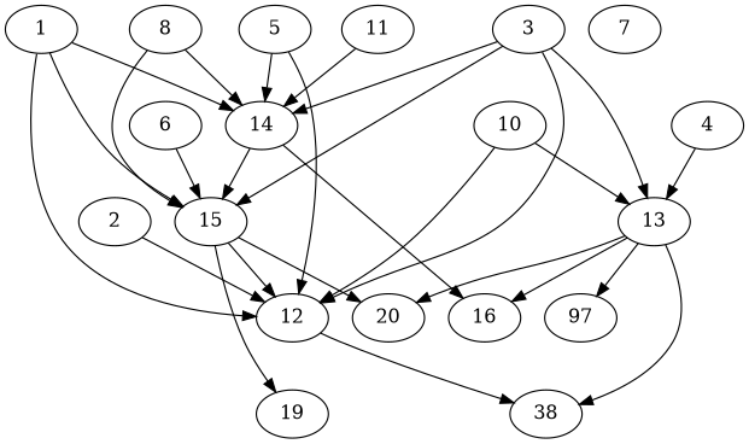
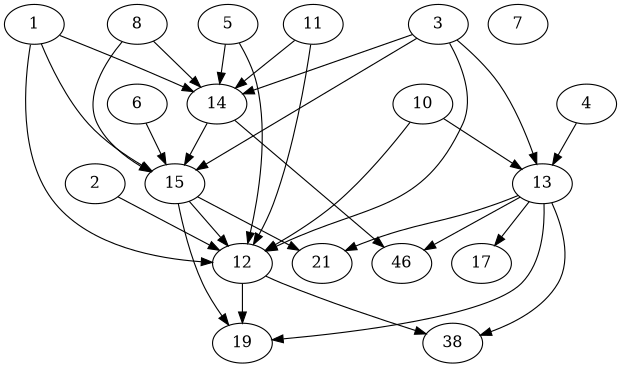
  digraph {
    node [alpha=0.11]
    1 [alpha=0.14 expect_size=12569600]
    12 [expect_size=26799104]
    14 [alpha=0.13 expect_size=17337344]
    15 [alpha=0.07 expect_size=38241280]
    n5 [expect_size=15991808 label=38]
    19 [alpha=0.08 expect_size=9145344]
-   16 [alpha=0.07 expect_size=17685504]
-   20 [alpha=0.03 expect_size=12684288]
+   16 [alpha=0.07 expect_size=17685504 label=46]
+   20 [alpha=0.03 expect_size=12684288 label=21]
    2 [alpha=0.04 expect_size=51152896]
    3 [alpha=0.12 expect_size=34922496]
    13 [alpha=0.19 expect_size=35940352]
-   17 [alpha=0.19 expect_size=52170752 label=97]
+   17 [alpha=0.19 expect_size=52170752]
    4 [alpha=0.09 expect_size=30187520]
    5 [expect_size=48395264]
    6 [alpha=0.15 expect_size=9644032]
    7 [alpha=0.05 expect_size=6436864]
    8 [alpha=0.17 expect_size=21875712]
    10 [alpha=0.03 expect_size=26797056]
    11 [alpha=0.03 expect_size=40967168]
    1 -> 12
    1 -> 14
    1 -> 15
    12 -> n5
+   12 -> 19
    14 -> 15
    14 -> 16
    15 -> 12
    15 -> 19
    15 -> 20
    2 -> 12
    3 -> 12
    3 -> 14
    3 -> 15
    3 -> 13
    13 -> n5
+   13 -> 19
    13 -> 16
    13 -> 20
    13 -> 17
    4 -> 13
    5 -> 12
    5 -> 14
    6 -> 15
    8 -> 14
    8 -> 15
    10 -> 12
    10 -> 13
+   11 -> 12
    11 -> 14
  }
